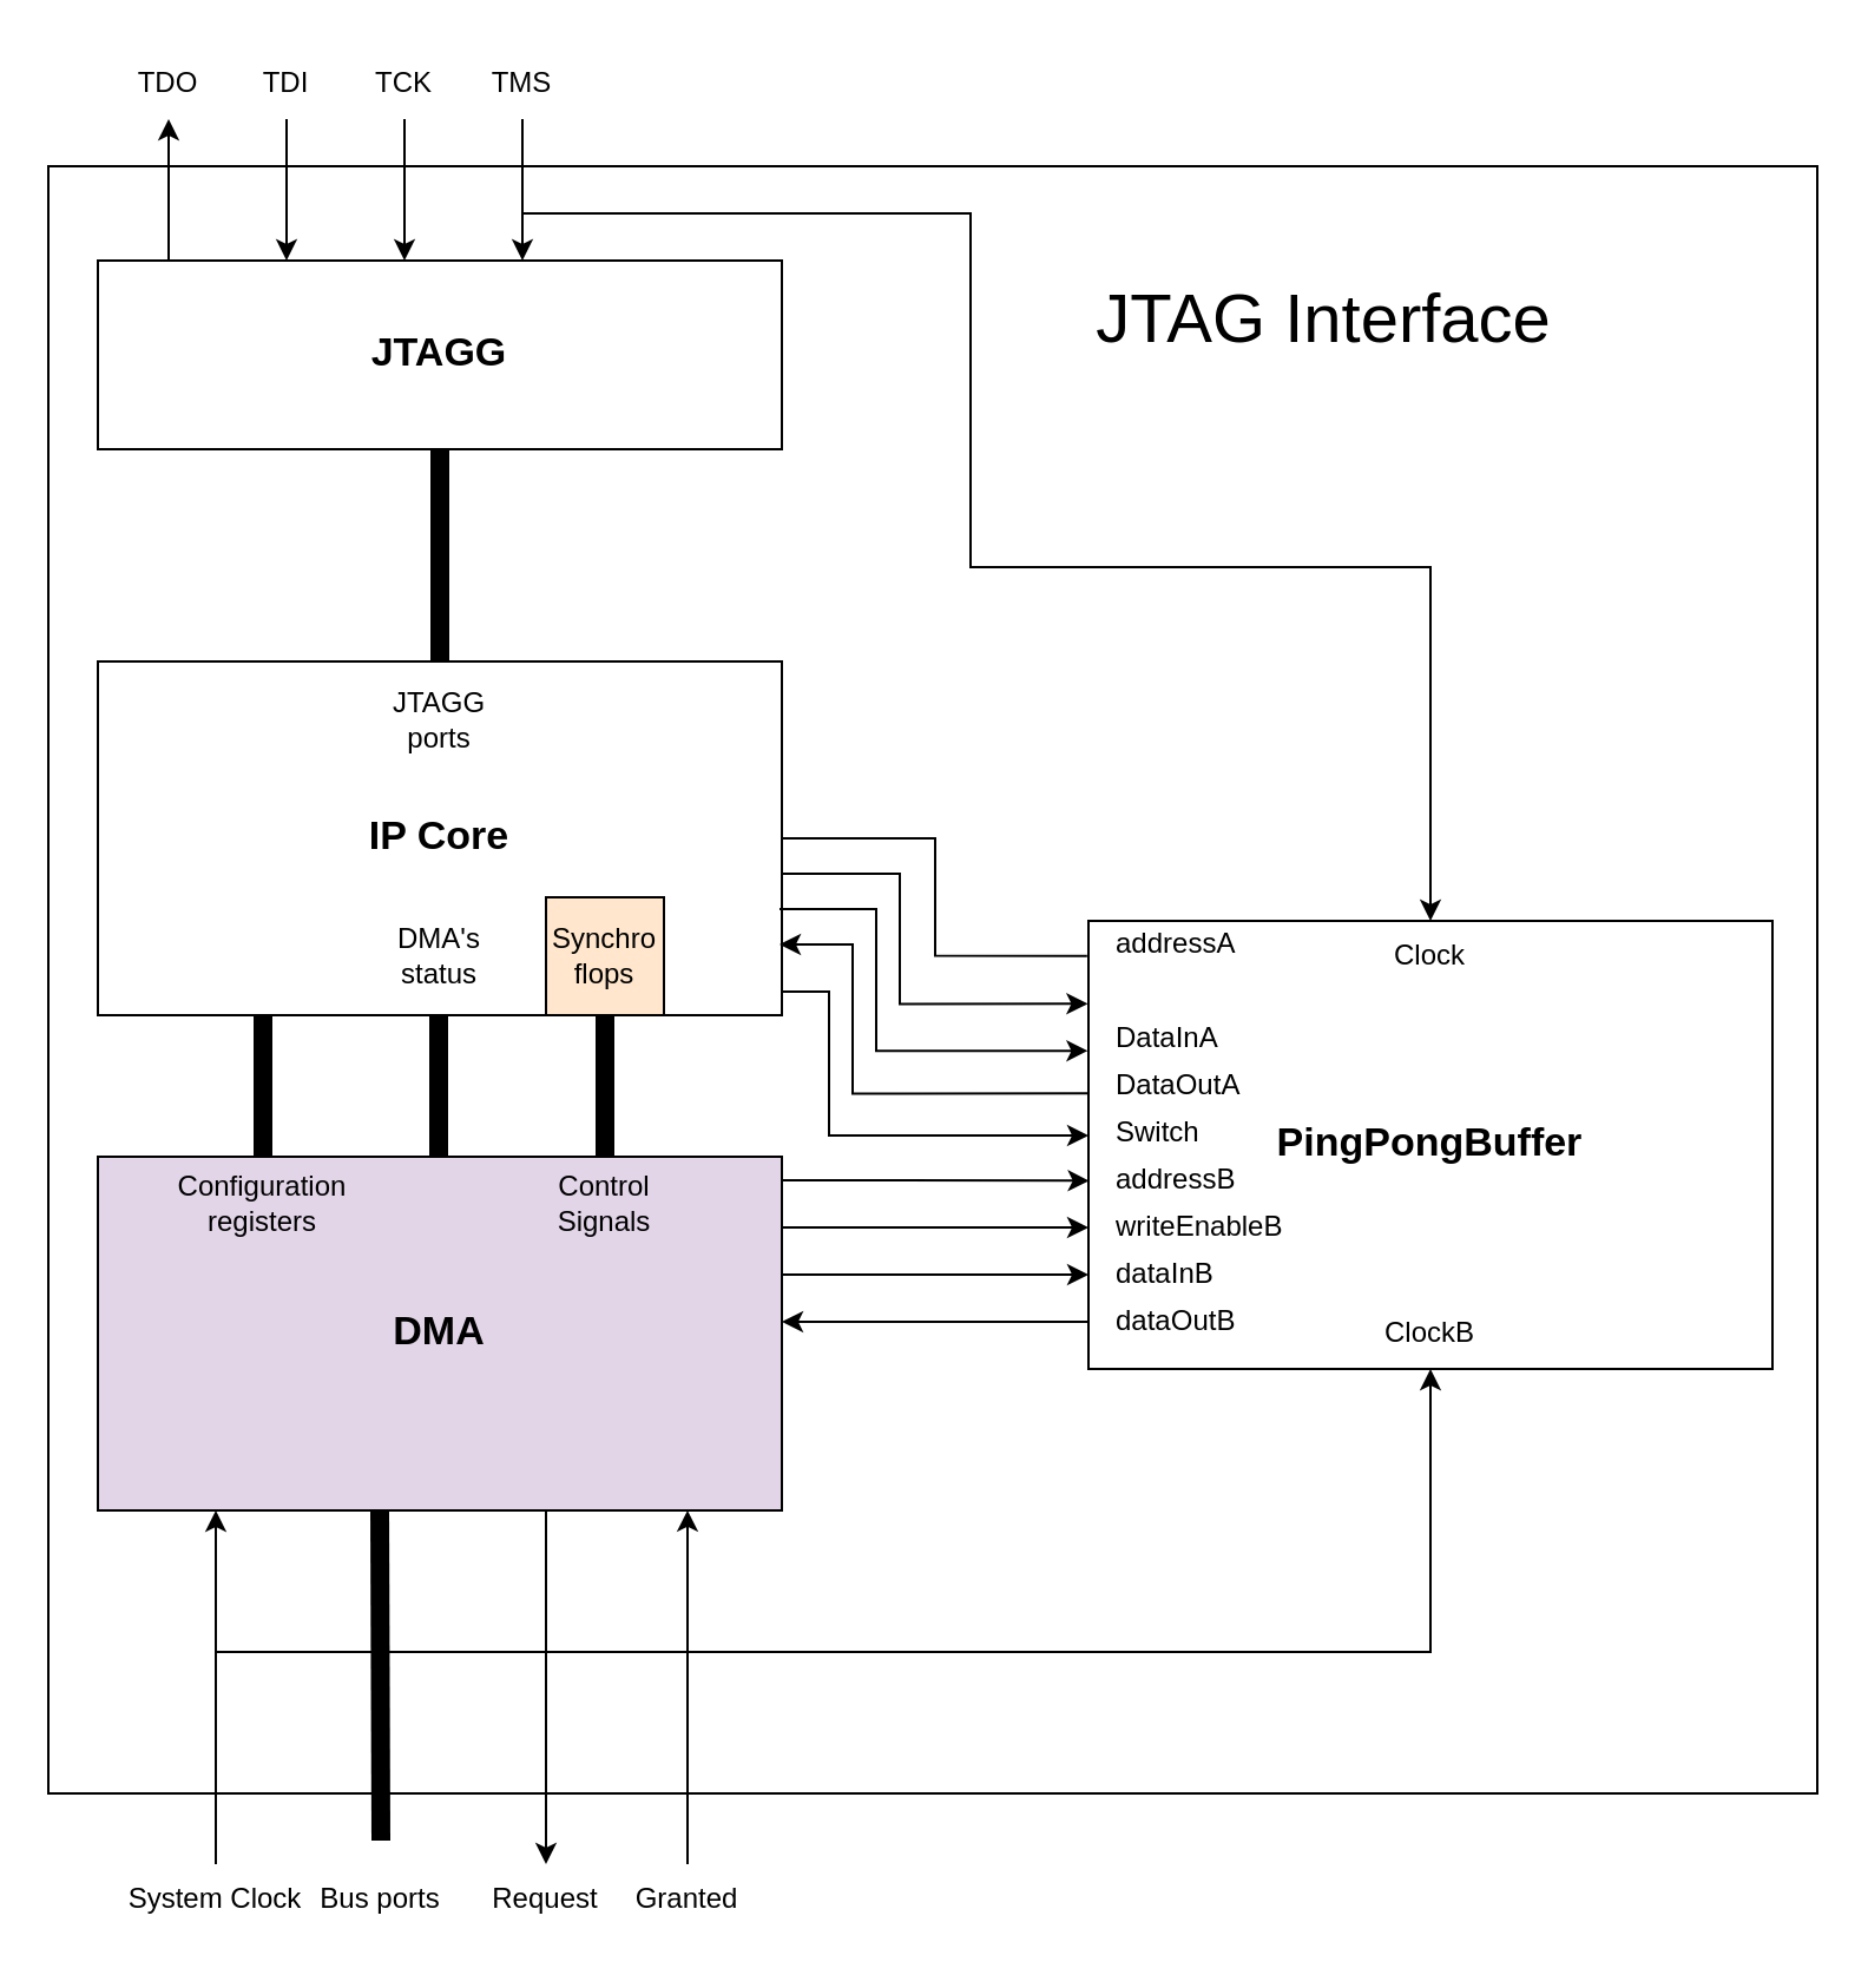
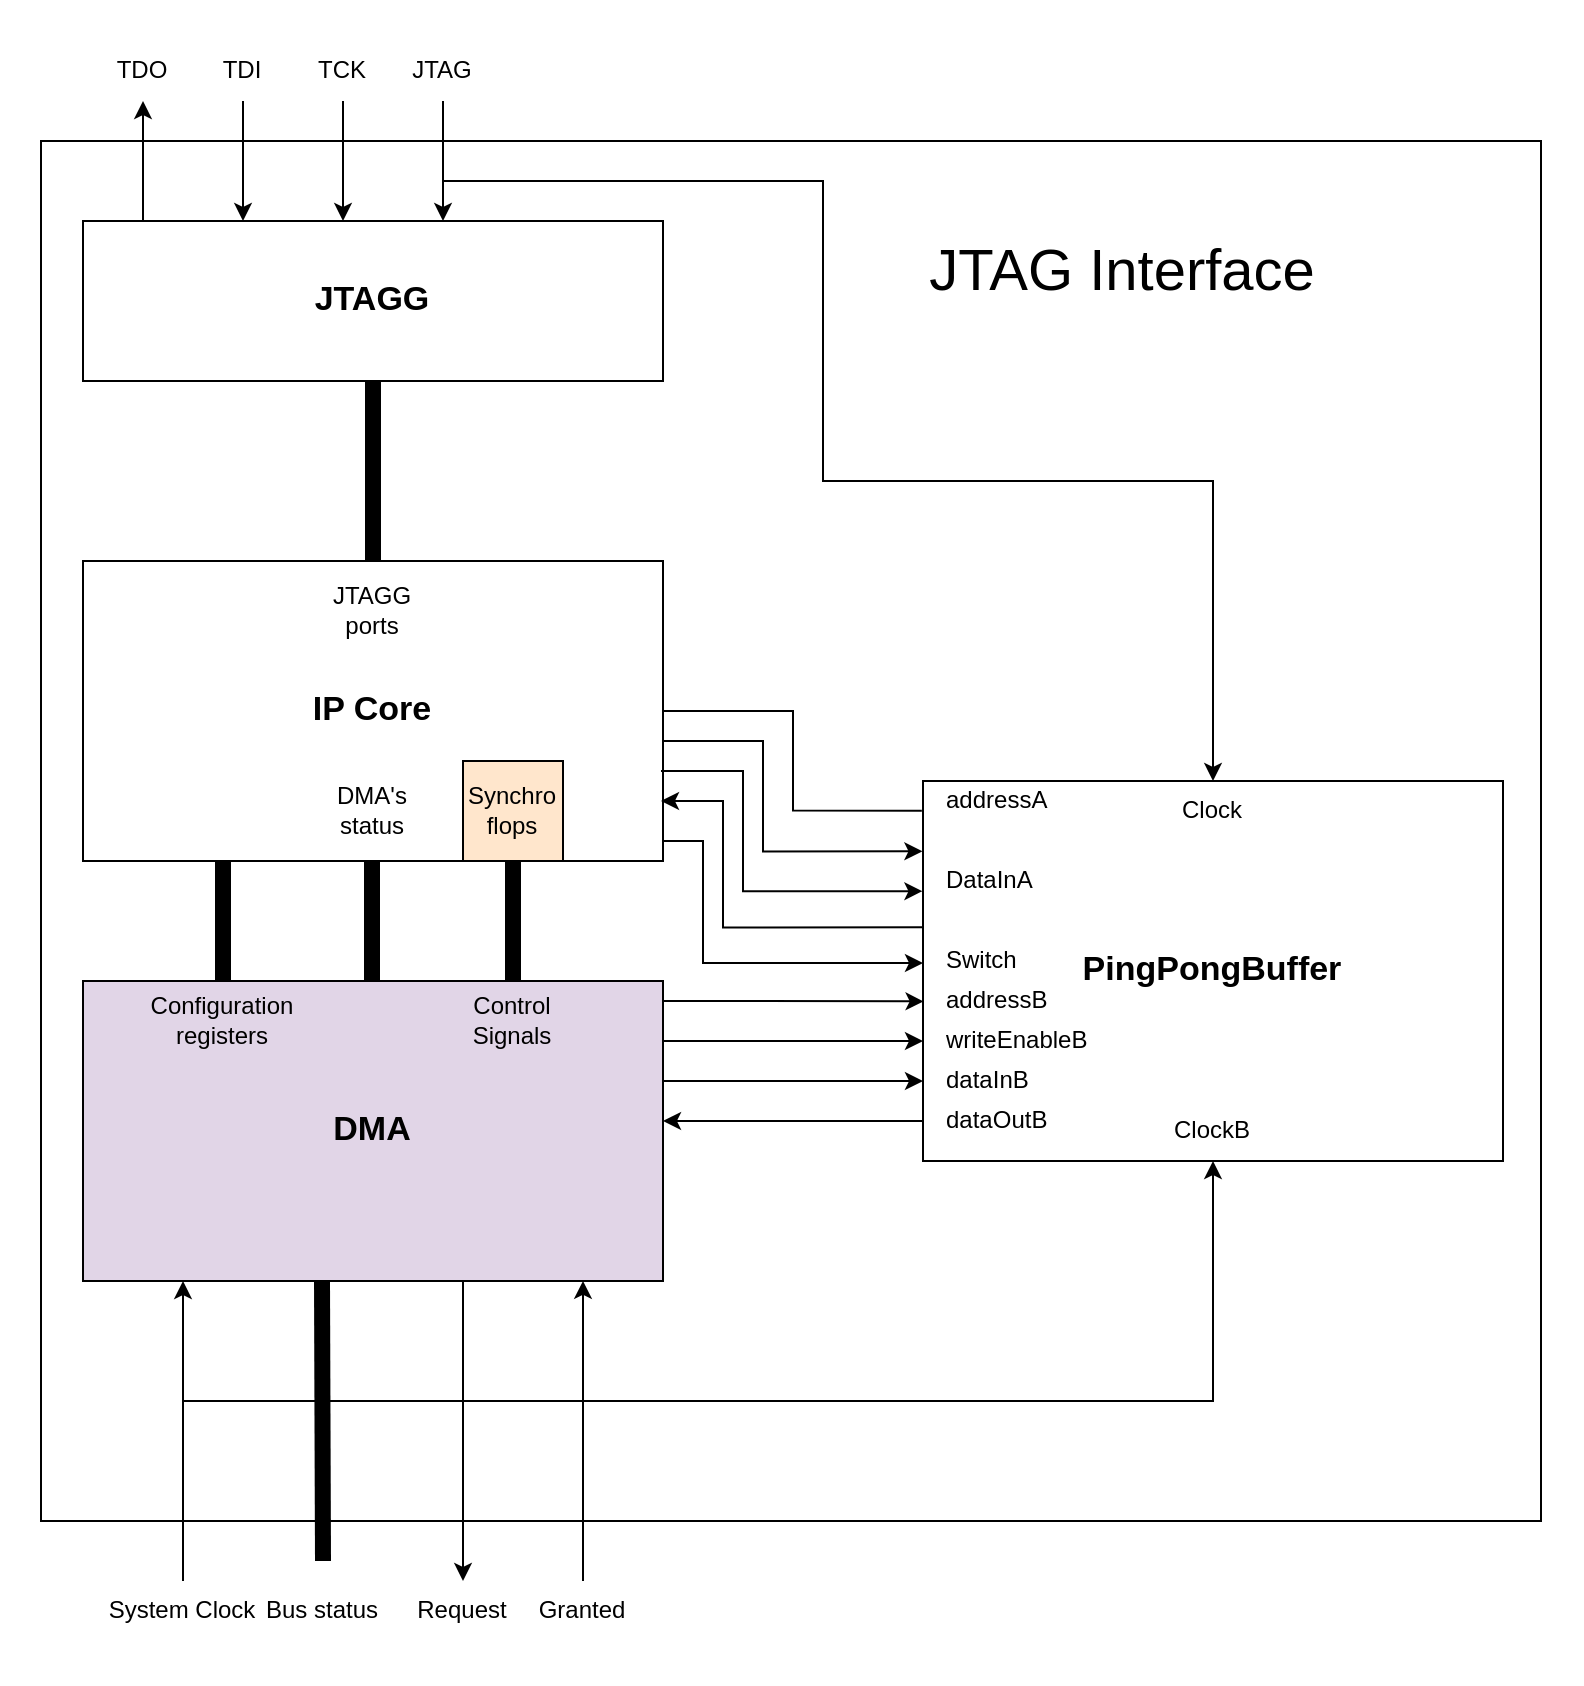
  <mxCell id="0" />
  <mxCell id="1" parent="0" />
  <mxCell id="2" value="" style="rounded=0;whiteSpace=wrap;html=1;align=left;" vertex="1" parent="1"><mxGeometry x="20" y="70" width="750" height="690" as="geometry" /></mxCell>
  <mxCell id="3" value="&lt;font style=&quot;font-size: 17px;&quot;&gt;&lt;b&gt;IP Core&lt;/b&gt;&lt;/font&gt;" style="rounded=0;whiteSpace=wrap;html=1;" vertex="1" parent="1"><mxGeometry x="41" y="280" width="290" height="150" as="geometry" /></mxCell>
  <mxCell id="4" style="edgeStyle=orthogonalEdgeStyle;rounded=0;orthogonalLoop=1;jettySize=auto;html=1;" edge="1" parent="1" source="5"><mxGeometry relative="1" as="geometry"><mxPoint x="231" y="790" as="targetPoint" /><Array as="points"><mxPoint x="231" y="770" /><mxPoint x="231" y="770" /></Array></mxGeometry></mxCell>
  <mxCell id="5" value="&lt;font style=&quot;font-size: 17px;&quot;&gt;&lt;b&gt;DMA&lt;/b&gt;&lt;/font&gt;" style="rounded=0;whiteSpace=wrap;html=1;fillColor=#e1d5e7;" vertex="1" parent="1"><mxGeometry x="41" y="490" width="290" height="150" as="geometry" /></mxCell>
  <mxCell id="6" value="&lt;font style=&quot;font-size: 17px;&quot;&gt;&lt;b&gt;PingPongBuffer&lt;/b&gt;&lt;/font&gt;" style="rounded=0;whiteSpace=wrap;html=1;" vertex="1" parent="1"><mxGeometry x="461" y="390" width="290" height="190" as="geometry" /></mxCell>
  <mxCell id="7" style="edgeStyle=orthogonalEdgeStyle;rounded=0;orthogonalLoop=1;jettySize=auto;html=1;entryX=-0.002;entryY=0.078;entryDx=0;entryDy=0;entryPerimeter=0;endArrow=none;" edge="1" parent="1" source="3" target="6"><mxGeometry relative="1" as="geometry"><mxPoint x="461" y="400" as="targetPoint" /><Array as="points"><mxPoint x="396" y="355" /><mxPoint x="396" y="405" /></Array></mxGeometry></mxCell>
  <mxCell id="8" style="edgeStyle=orthogonalEdgeStyle;rounded=0;orthogonalLoop=1;jettySize=auto;html=1;entryX=-0.001;entryY=0.185;entryDx=0;entryDy=0;entryPerimeter=0;" edge="1" parent="1" target="6"><mxGeometry relative="1" as="geometry"><mxPoint x="331" y="370" as="sourcePoint" /><mxPoint x="460" y="415" as="targetPoint" /><Array as="points"><mxPoint x="381" y="370" /><mxPoint x="381" y="425" /></Array></mxGeometry></mxCell>
  <mxCell id="9" style="edgeStyle=orthogonalEdgeStyle;rounded=0;orthogonalLoop=1;jettySize=auto;html=1;entryX=-0.001;entryY=0.29;entryDx=0;entryDy=0;entryPerimeter=0;" edge="1" parent="1" target="6"><mxGeometry relative="1" as="geometry"><mxPoint x="330" y="385" as="sourcePoint" /><mxPoint x="459" y="430" as="targetPoint" /><Array as="points"><mxPoint x="371" y="385" /><mxPoint x="371" y="445" /></Array></mxGeometry></mxCell>
  <mxCell id="10" style="edgeStyle=orthogonalEdgeStyle;rounded=0;orthogonalLoop=1;jettySize=auto;html=1;entryX=-0.001;entryY=0.385;entryDx=0;entryDy=0;entryPerimeter=0;startArrow=classic;startFill=1;endArrow=none;" edge="1" parent="1" target="6"><mxGeometry relative="1" as="geometry"><mxPoint x="330" y="400" as="sourcePoint" /><mxPoint x="459" y="445" as="targetPoint" /><Array as="points"><mxPoint x="361" y="400" /><mxPoint x="361" y="463" /></Array></mxGeometry></mxCell>
  <mxCell id="11" style="edgeStyle=orthogonalEdgeStyle;rounded=0;orthogonalLoop=1;jettySize=auto;html=1;entryX=0.001;entryY=0.743;entryDx=0;entryDy=0;entryPerimeter=0;exitX=1;exitY=0.075;exitDx=0;exitDy=0;exitPerimeter=0;" edge="1" parent="1"><mxGeometry relative="1" as="geometry"><mxPoint x="331" y="500" as="sourcePoint" /><mxPoint x="461.29" y="500.2" as="targetPoint" /><Array as="points"><mxPoint x="381" y="499.75" /><mxPoint x="381" y="499.75" /></Array></mxGeometry></mxCell>
  <mxCell id="12" style="edgeStyle=orthogonalEdgeStyle;rounded=0;orthogonalLoop=1;jettySize=auto;html=1;entryX=0.001;entryY=0.743;entryDx=0;entryDy=0;entryPerimeter=0;exitX=1;exitY=0.075;exitDx=0;exitDy=0;exitPerimeter=0;" edge="1" parent="1"><mxGeometry relative="1" as="geometry"><mxPoint x="331" y="520" as="sourcePoint" /><mxPoint x="461" y="520" as="targetPoint" /><Array as="points"><mxPoint x="396" y="520" /></Array></mxGeometry></mxCell>
  <mxCell id="13" style="edgeStyle=orthogonalEdgeStyle;rounded=0;orthogonalLoop=1;jettySize=auto;html=1;entryX=0.001;entryY=0.743;entryDx=0;entryDy=0;entryPerimeter=0;exitX=1;exitY=0.075;exitDx=0;exitDy=0;exitPerimeter=0;" edge="1" parent="1"><mxGeometry relative="1" as="geometry"><mxPoint x="331" y="540" as="sourcePoint" /><mxPoint x="461" y="540" as="targetPoint" /><Array as="points"><mxPoint x="396" y="540" /></Array></mxGeometry></mxCell>
  <mxCell id="14" style="edgeStyle=orthogonalEdgeStyle;rounded=0;orthogonalLoop=1;jettySize=auto;html=1;entryX=0.001;entryY=0.743;entryDx=0;entryDy=0;entryPerimeter=0;exitX=1;exitY=0.075;exitDx=0;exitDy=0;exitPerimeter=0;endArrow=none;endFill=1;startFill=1;startArrow=classic;" edge="1" parent="1"><mxGeometry relative="1" as="geometry"><mxPoint x="331" y="560" as="sourcePoint" /><mxPoint x="461" y="560" as="targetPoint" /><Array as="points"><mxPoint x="396" y="560" /></Array></mxGeometry></mxCell>
  <mxCell id="15" style="edgeStyle=orthogonalEdgeStyle;rounded=0;orthogonalLoop=1;jettySize=auto;html=1;" edge="1" parent="1" target="6"><mxGeometry relative="1" as="geometry"><mxPoint x="331" y="420" as="sourcePoint" /><mxPoint x="461" y="460" as="targetPoint" /><Array as="points"><mxPoint x="351" y="420" /><mxPoint x="351" y="481" /></Array></mxGeometry></mxCell>
  <mxCell id="16" value="addressA" style="text;html=1;align=left;verticalAlign=middle;whiteSpace=wrap;rounded=0;" vertex="1" parent="1"><mxGeometry x="471" y="390" width="50" height="20" as="geometry" /></mxCell>
  <mxCell id="17" value="DataInA" style="text;html=1;align=left;verticalAlign=middle;whiteSpace=wrap;rounded=0;" vertex="1" parent="1"><mxGeometry x="471" y="430" width="50" height="20" as="geometry" /></mxCell>
- <mxCell id="18" value="DataOutA" style="text;html=1;align=left;verticalAlign=middle;whiteSpace=wrap;rounded=0;" vertex="1" parent="1"><mxGeometry x="471" y="450" width="50" height="20" as="geometry" /></mxCell>
  <mxCell id="19" value="Switch" style="text;html=1;align=left;verticalAlign=middle;whiteSpace=wrap;rounded=0;" vertex="1" parent="1"><mxGeometry x="471" y="470" width="50" height="20" as="geometry" /></mxCell>
  <mxCell id="20" value="addressB" style="text;html=1;align=left;verticalAlign=middle;whiteSpace=wrap;rounded=0;" vertex="1" parent="1"><mxGeometry x="471" y="490" width="50" height="20" as="geometry" /></mxCell>
  <mxCell id="21" value="writeEnableB" style="text;html=1;align=left;verticalAlign=middle;whiteSpace=wrap;rounded=0;" vertex="1" parent="1"><mxGeometry x="471" y="510" width="70" height="20" as="geometry" /></mxCell>
  <mxCell id="22" value="dataInB" style="text;html=1;align=left;verticalAlign=middle;whiteSpace=wrap;rounded=0;" vertex="1" parent="1"><mxGeometry x="471" y="530" width="50" height="20" as="geometry" /></mxCell>
  <mxCell id="23" value="dataOutB" style="text;html=1;align=left;verticalAlign=middle;whiteSpace=wrap;rounded=0;" vertex="1" parent="1"><mxGeometry x="471" y="550" width="50" height="20" as="geometry" /></mxCell>
  <mxCell id="24" value="" style="endArrow=none;html=1;rounded=0;strokeWidth=8;" edge="1" parent="1"><mxGeometry width="50" height="50" relative="1" as="geometry"><mxPoint x="186" y="280" as="sourcePoint" /><mxPoint x="186" y="190" as="targetPoint" /></mxGeometry></mxCell>
  <mxCell id="25" value="JTAGG ports" style="text;html=1;align=center;verticalAlign=middle;whiteSpace=wrap;rounded=0;" vertex="1" parent="1"><mxGeometry x="156" y="290" width="60" height="30" as="geometry" /></mxCell>
  <mxCell id="26" value="" style="endArrow=none;html=1;rounded=0;strokeWidth=8;" edge="1" parent="1"><mxGeometry width="50" height="50" relative="1" as="geometry"><mxPoint x="161" y="780" as="sourcePoint" /><mxPoint x="160.5" y="640" as="targetPoint" /></mxGeometry></mxCell>
- <mxCell id="27" value="Bus ports" style="text;html=1;align=center;verticalAlign=middle;whiteSpace=wrap;rounded=0;" vertex="1" parent="1"><mxGeometry x="121" y="790" width="80" height="30" as="geometry" /></mxCell>
+ <mxCell id="27" value="Bus status" style="text;html=1;align=center;verticalAlign=middle;whiteSpace=wrap;rounded=0;" vertex="1" parent="1"><mxGeometry x="121" y="790" width="80" height="30" as="geometry" /></mxCell>
  <mxCell id="28" style="edgeStyle=orthogonalEdgeStyle;rounded=0;orthogonalLoop=1;jettySize=auto;html=1;startArrow=classic;startFill=1;endArrow=none;" edge="1" parent="1"><mxGeometry relative="1" as="geometry"><mxPoint x="291" y="790" as="targetPoint" /><mxPoint x="291" y="639.94" as="sourcePoint" /><Array as="points"><mxPoint x="291" y="750" /><mxPoint x="291" y="750" /></Array></mxGeometry></mxCell>
  <mxCell id="29" value="Request" style="text;html=1;align=center;verticalAlign=middle;whiteSpace=wrap;rounded=0;" vertex="1" parent="1"><mxGeometry x="191" y="790" width="80" height="30" as="geometry" /></mxCell>
  <mxCell id="30" value="Granted" style="text;html=1;align=center;verticalAlign=middle;whiteSpace=wrap;rounded=0;" vertex="1" parent="1"><mxGeometry x="251" y="790" width="80" height="30" as="geometry" /></mxCell>
  <mxCell id="31" value="&lt;font style=&quot;font-size: 29px;&quot;&gt;JTAG Interface&lt;/font&gt;" style="text;html=1;align=center;verticalAlign=middle;whiteSpace=wrap;rounded=0;" vertex="1" parent="1"><mxGeometry x="421" y="110" width="280" height="50" as="geometry" /></mxCell>
  <mxCell id="32" value="&lt;b&gt;&lt;font style=&quot;font-size: 17px;&quot;&gt;JTAGG&lt;/font&gt;&lt;/b&gt;" style="rounded=0;whiteSpace=wrap;html=1;" vertex="1" parent="1"><mxGeometry x="41" y="110" width="290" height="80" as="geometry" /></mxCell>
  <mxCell id="33" value="" style="endArrow=classic;html=1;rounded=0;" edge="1" parent="1"><mxGeometry width="50" height="50" relative="1" as="geometry"><mxPoint x="71" y="110" as="sourcePoint" /><mxPoint x="71" y="50" as="targetPoint" /></mxGeometry></mxCell>
  <mxCell id="34" value="TDO" style="text;html=1;align=center;verticalAlign=middle;whiteSpace=wrap;rounded=0;" vertex="1" parent="1"><mxGeometry x="41" y="20" width="60" height="30" as="geometry" /></mxCell>
  <mxCell id="35" value="" style="endArrow=none;html=1;rounded=0;startFill=1;startArrow=classic;" edge="1" parent="1"><mxGeometry width="50" height="50" relative="1" as="geometry"><mxPoint x="121" y="110" as="sourcePoint" /><mxPoint x="121" y="50" as="targetPoint" /></mxGeometry></mxCell>
  <mxCell id="36" value="TDI" style="text;html=1;align=center;verticalAlign=middle;whiteSpace=wrap;rounded=0;" vertex="1" parent="1"><mxGeometry x="91" y="20" width="60" height="30" as="geometry" /></mxCell>
  <mxCell id="37" value="" style="endArrow=none;html=1;rounded=0;startFill=1;startArrow=classic;" edge="1" parent="1"><mxGeometry width="50" height="50" relative="1" as="geometry"><mxPoint x="171" y="110" as="sourcePoint" /><mxPoint x="171" y="50" as="targetPoint" /></mxGeometry></mxCell>
  <mxCell id="38" value="TCK" style="text;html=1;align=center;verticalAlign=middle;whiteSpace=wrap;rounded=0;" vertex="1" parent="1"><mxGeometry x="141" y="20" width="60" height="30" as="geometry" /></mxCell>
  <mxCell id="39" value="" style="endArrow=none;html=1;rounded=0;startFill=1;startArrow=classic;" edge="1" parent="1"><mxGeometry width="50" height="50" relative="1" as="geometry"><mxPoint x="221" y="110" as="sourcePoint" /><mxPoint x="221" y="50" as="targetPoint" /></mxGeometry></mxCell>
- <mxCell id="40" value="TMS" style="text;html=1;align=center;verticalAlign=middle;whiteSpace=wrap;rounded=0;" vertex="1" parent="1"><mxGeometry x="191" y="20" width="60" height="30" as="geometry" /></mxCell>
+ <mxCell id="40" value="JTAG" style="text;html=1;align=center;verticalAlign=middle;whiteSpace=wrap;rounded=0;" vertex="1" parent="1"><mxGeometry x="191" y="20" width="60" height="30" as="geometry" /></mxCell>
  <mxCell id="41" value="" style="endArrow=classic;html=1;rounded=0;entryX=0.5;entryY=0;entryDx=0;entryDy=0;" edge="1" parent="1" target="6"><mxGeometry width="50" height="50" relative="1" as="geometry"><mxPoint x="221" y="90" as="sourcePoint" /><mxPoint x="271" y="40" as="targetPoint" /><Array as="points"><mxPoint x="411" y="90" /><mxPoint x="411" y="240" /><mxPoint x="606" y="240" /></Array></mxGeometry></mxCell>
  <mxCell id="42" value="Clock" style="text;html=1;align=center;verticalAlign=middle;whiteSpace=wrap;rounded=0;" vertex="1" parent="1"><mxGeometry x="576" y="390" width="60" height="30" as="geometry" /></mxCell>
  <mxCell id="43" style="edgeStyle=orthogonalEdgeStyle;rounded=0;orthogonalLoop=1;jettySize=auto;html=1;startArrow=classic;startFill=1;endArrow=none;" edge="1" parent="1"><mxGeometry relative="1" as="geometry"><mxPoint x="91" y="790.06" as="targetPoint" /><mxPoint x="91" y="640" as="sourcePoint" /><Array as="points"><mxPoint x="91" y="750.06" /><mxPoint x="91" y="750.06" /></Array></mxGeometry></mxCell>
  <mxCell id="44" value="System Clock" style="text;html=1;align=center;verticalAlign=middle;whiteSpace=wrap;rounded=0;" vertex="1" parent="1"><mxGeometry x="51" y="790.06" width="80" height="30" as="geometry" /></mxCell>
  <mxCell id="45" value="" style="endArrow=classic;html=1;rounded=0;entryX=0.5;entryY=1;entryDx=0;entryDy=0;" edge="1" parent="1" target="6"><mxGeometry width="50" height="50" relative="1" as="geometry"><mxPoint x="91" y="700" as="sourcePoint" /><mxPoint x="141" y="650" as="targetPoint" /><Array as="points"><mxPoint x="606" y="700" /></Array></mxGeometry></mxCell>
  <mxCell id="46" value="ClockB" style="text;html=1;align=center;verticalAlign=middle;whiteSpace=wrap;rounded=0;" vertex="1" parent="1"><mxGeometry x="576" y="550" width="60" height="30" as="geometry" /></mxCell>
  <mxCell id="47" value="" style="endArrow=none;html=1;rounded=0;strokeWidth=8;" edge="1" parent="1"><mxGeometry width="50" height="50" relative="1" as="geometry"><mxPoint x="111" y="490" as="sourcePoint" /><mxPoint x="111" y="430" as="targetPoint" /></mxGeometry></mxCell>
  <mxCell id="48" value="Configuration&lt;div&gt;registers&lt;/div&gt;" style="text;html=1;align=center;verticalAlign=middle;whiteSpace=wrap;rounded=0;" vertex="1" parent="1"><mxGeometry x="71" y="490" width="80" height="40" as="geometry" /></mxCell>
  <mxCell id="49" value="" style="endArrow=none;html=1;rounded=0;strokeWidth=8;" edge="1" parent="1"><mxGeometry width="50" height="50" relative="1" as="geometry"><mxPoint x="256" y="490" as="sourcePoint" /><mxPoint x="256" y="430" as="targetPoint" /></mxGeometry></mxCell>
  <mxCell id="50" value="Control Signals" style="text;html=1;align=center;verticalAlign=middle;whiteSpace=wrap;rounded=0;" vertex="1" parent="1"><mxGeometry x="216" y="490" width="80" height="40" as="geometry" /></mxCell>
  <mxCell id="51" value="Synchro&lt;div&gt;flops&lt;/div&gt;" style="whiteSpace=wrap;html=1;aspect=fixed;fillColor=#ffe6cc;" vertex="1" parent="1"><mxGeometry x="231" y="380" width="50" height="50" as="geometry" /></mxCell>
  <mxCell id="52" value="" style="endArrow=none;html=1;rounded=0;strokeWidth=8;" edge="1" parent="1"><mxGeometry width="50" height="50" relative="1" as="geometry"><mxPoint x="185.5" y="490" as="sourcePoint" /><mxPoint x="185.5" y="430" as="targetPoint" /></mxGeometry></mxCell>
  <mxCell id="53" value="DMA's status" style="text;html=1;align=center;verticalAlign=middle;whiteSpace=wrap;rounded=0;" vertex="1" parent="1"><mxGeometry x="156" y="390" width="60" height="30" as="geometry" /></mxCell>
